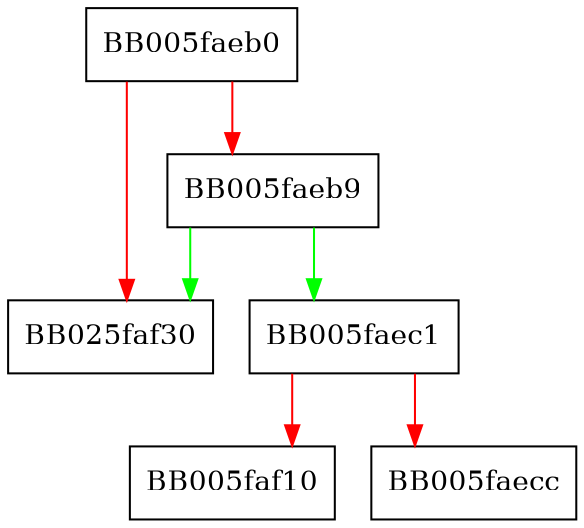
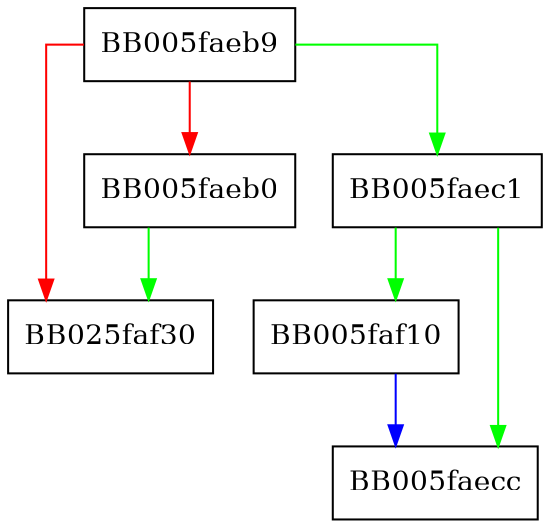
  digraph {
    splines=ortho
    node [shape=box]
    edge [color=green]
    n1 [label=BB025faf30]
    BB005faeb0
    BB005faeb9
    BB005faec1
    BB005faf10
    BB005faecc
-   BB005faeb0 -> n1 [color=red]
-   BB005faeb0 -> BB005faeb9 [color=red]
-   BB005faeb9 -> n1
+   BB005faeb0 -> n1
+   BB005faeb9 -> BB005faeb0 [color=red]
+   BB005faeb9 -> n1 [color=red]
    BB005faeb9 -> BB005faec1
-   BB005faec1 -> BB005faf10 [color=red]
-   BB005faec1 -> BB005faecc [color=red]
+   BB005faec1 -> BB005faf10
+   BB005faec1 -> BB005faecc
+   BB005faf10 -> BB005faecc [color=blue]
  }
